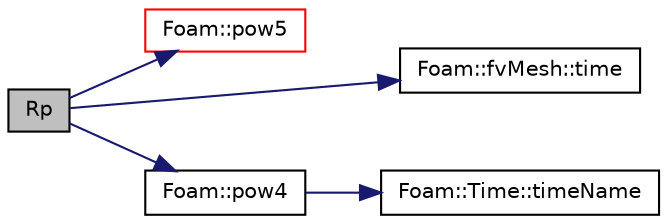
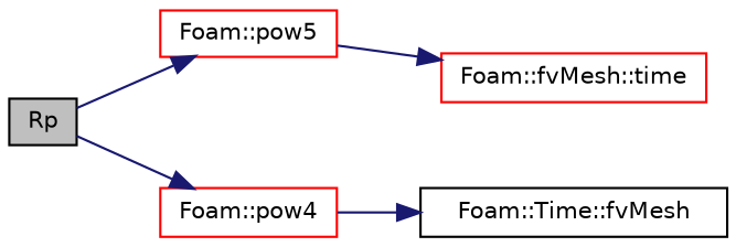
  digraph {
    rankdir=LR
    node [color=red fontname=Helvetica fontsize=10 shape=record]
    edge [color=midnightblue fontname=Helvetica fontsize=10 labelfontname=Helvetica labelfontsize=10 style=solid]
    n1 [color=black fillcolor=grey75 fontcolor=black height=0.2 label=Rp style=filled width=0.4]
    n2 [height=0.2 label="Foam::pow5" width=0.4]
-   n3 [color=black height=0.2 label="Foam::pow4" width=0.4]
-   n4 [color=black height=0.2 label="Foam::fvMesh::time" width=0.4]
-   n5 [color=black height=0.2 label="Foam::Time::timeName" width=0.4]
+   n3 [height=0.2 label="Foam::pow4" width=0.4]
+   n4 [height=0.2 label="Foam::fvMesh::time" width=0.4]
+   n5 [color=black height=0.2 label="Foam::Time::fvMesh" width=0.4]
    n1 -> n2
    n1 -> n3
-   n1 -> n4
+   n2 -> n4
    n3 -> n5
  }
